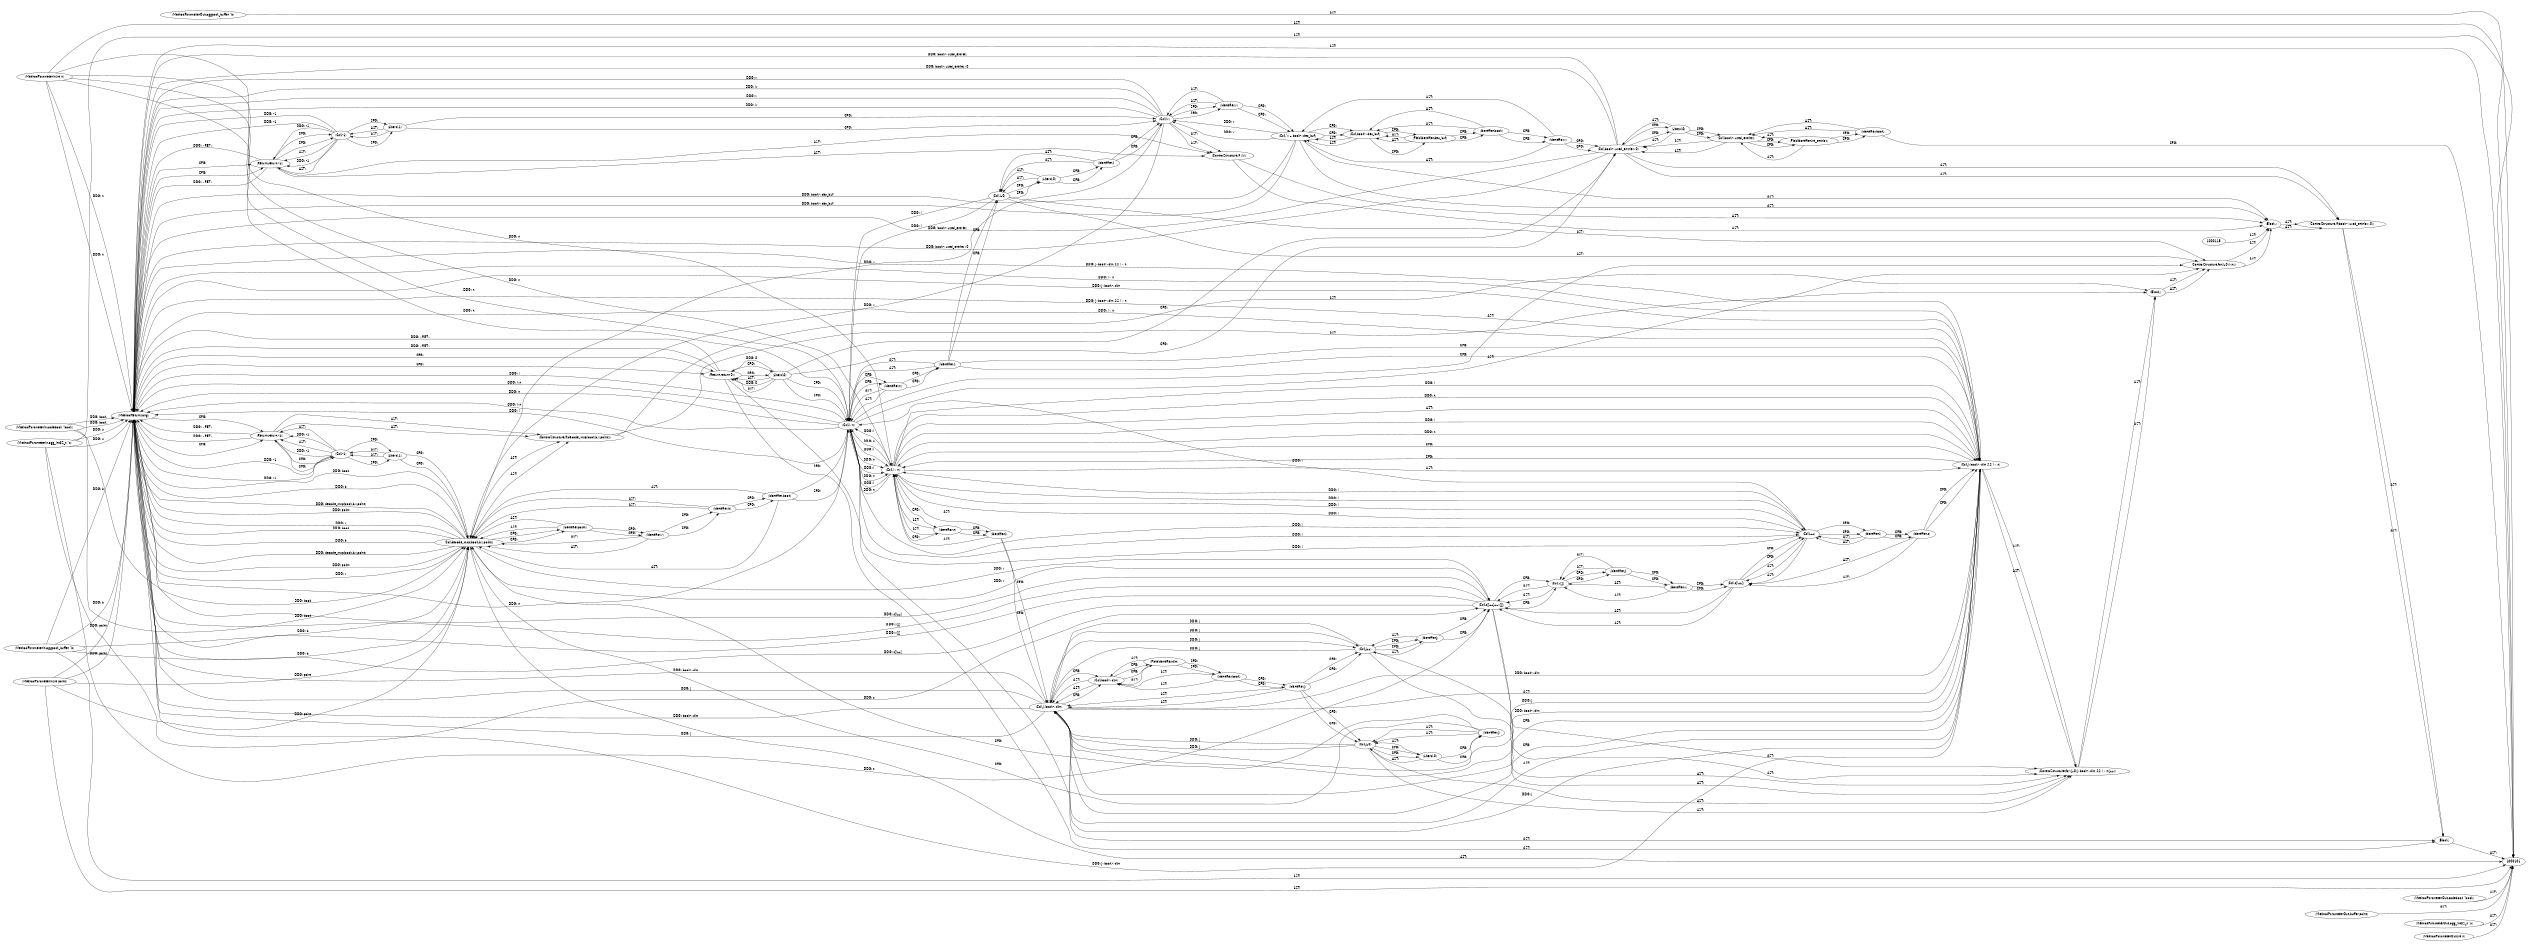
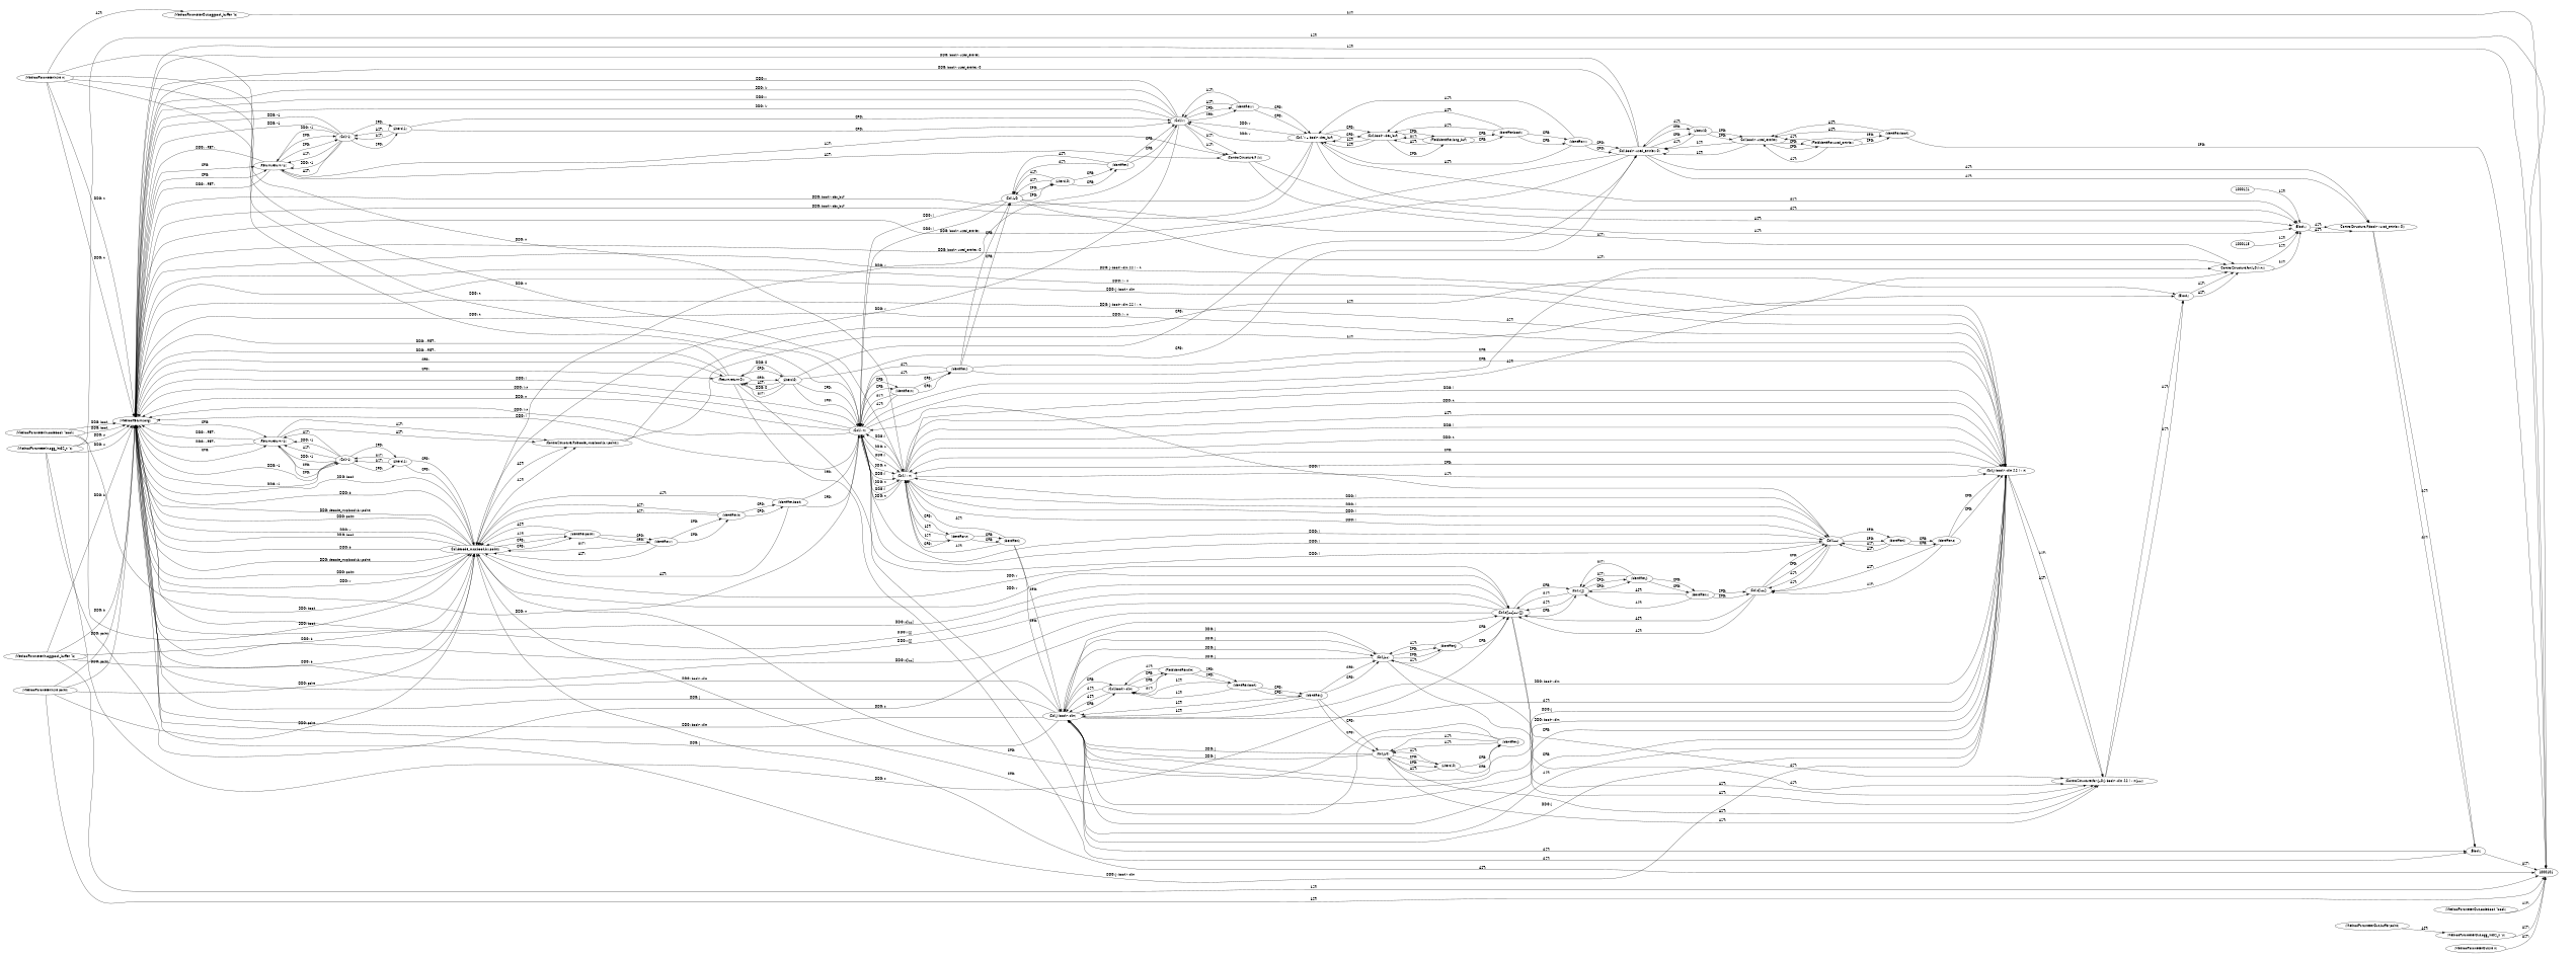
  digraph {
    fontname=Lato
    rankdir=LR
    node [fontname=Lato]
    edge [fontname=Lato]
    n1 [label="(MethodReturn,long)"]
    n2 [label="(Return,return -1;)"]
    n3 [label="(Return,return 0;)"]
    n4 [label="(Return,return -1;)"]
    1000101
    n6 [label="(ControlStructure,if(decode_map(book,b,v,point)))"]
    n7 [label="(Call,-1)"]
    n8 [label="(Literal,0)"]
    n9 [label="(Block,)"]
    n10 [label="(Call,-1)"]
    n11 [label="(ControlStructure,if (!v))"]
    n12 [label="(MethodParameterIn,codebook *book)"]
    n13 [label="(Call,decode_map(book,b,v,point))"]
    n14 [label="(Call,a[i++]+=v[j])"]
    n15 [label="(Identifier,point)"]
    n16 [label="(MethodParameterOut,codebook *book)"]
    n17 [label="(MethodParameterIn,ogg_int32_t *a)"]
    n18 [label="(ControlStructure,for (j=0;j<book->dim && i < n;j++))"]
    n19 [label="(Call,v[j])"]
    n20 [label="(MethodParameterOut,ogg_int32_t *a)"]
    n21 [label="(Identifier,v)"]
    n22 [label="(Block,)"]
    n23 [label="(Identifier,book)"]
    n24 [label="(Call,i<n)"]
    n25 [label="(Call,i < n)"]
    n26 [label="(Call,i++)"]
    n27 [label="(Identifier,n)"]
    n28 [label="(ControlStructure,for(i=0;i<n;))"]
    n29 [label="(Identifier,b)"]
    n30 [label="(Literal,1)"]
    n31 [label="(Call,j=0)"]
    n32 [label="(Literal,0)"]
    n33 [label="(Call,j<book->dim)"]
    n34 [label="(Identifier,j)"]
    n35 [label="(Call,j<book->dim && i < n)"]
    n36 [label="(Call,book->dim)"]
    n37 [label="(Call,j++)"]
    n38 [label="(Identifier,n)"]
    n39 [label="(FieldIdentifier,dim)"]
    n40 [label="(Identifier,j)"]
    n41 [label="(Identifier,j)"]
    n42 [label="(Identifier,book)"]
    n43 [label="(Identifier,i)"]
    n44 [label="(Identifier,i)"]
    n45 [label="(Call,a[i++])"]
    n46 [label="(Identifier,a)"]
    n47 [label="(Identifier,j)"]
    n48 [label="(Identifier,v)"]
    n49 [label="(Call,book->used_entries>0)"]
    n50 [label="(Literal,0)"]
    n51 [label="(ControlStructure,if(book->used_entries>0))"]
    n52 [label="(MethodParameterIn,oggpack_buffer *b)"]
    n53 [label="(MethodParameterOut,oggpack_buffer *b)"]
    n54 [label="(MethodParameterIn,int n)"]
    n55 [label="(MethodParameterOut,int n)"]
    n56 [label="(MethodParameterIn,int point)"]
    n57 [label="(MethodParameterOut,buffer point)"]
-   n58 [label="(FieldIdentifier,int_entries)"]
+   n58 [label="(FieldIdentifier,used_entries)"]
    n59 [label="(Call,book->used_entries)"]
    n60 [label="(Identifier,book)"]
    n61 [label="(Call,*v = book->dec_buf)"]
    n62 [label="(Call,book->dec_buf)"]
    n63 [label="(Block,)"]
    n64 [label="(Call,!v)"]
-   n65 [label="(FieldIdentifier,dec_buf)"]
+   n65 [label="(FieldIdentifier,long_buf)"]
    n66 [label="(Identifier,v)"]
    n67 [label="(Identifier,v)"]
    n68 [label="(Identifier,book)"]
    n69 [label="(Literal,1)"]
    n70 [label="(Literal,0)"]
    n71 [label="(Call,i=0)"]
    n72 [label="(Identifier,i)"]
    n73 [label="(Identifier,i)"]
    1000115
+   1000121
    n1 -> n2 [label="CFG: "]
    n1 -> n2 [label="CFG: "]
    n1 -> n3 [label="CFG: "]
    n1 -> n3 [label="CFG: "]
    n1 -> n4 [label="CFG: "]
    n1 -> n4 [label="CFG: "]
    n1 -> 1000101 [label="AST: "]
    n2 -> n1 [label="DDG: <RET>"]
    n2 -> n1 [label="DDG: <RET>"]
    n2 -> n6 [label="AST: "]
    n2 -> n6 [label="AST: "]
    n2 -> n7 [label="CFG: "]
    n2 -> n7 [label="CFG: "]
    n3 -> n1 [label="DDG: <RET>"]
    n3 -> n1 [label="DDG: <RET>"]
    n3 -> n8 [label="CFG: "]
    n3 -> n8 [label="CFG: "]
    n3 -> n9 [label="AST: "]
    n3 -> n9 [label="AST: "]
    n4 -> n1 [label="DDG: <RET>"]
    n4 -> n1 [label="DDG: <RET>"]
    n4 -> n10 [label="CFG: "]
    n4 -> n10 [label="CFG: "]
    n4 -> n11 [label="AST: "]
    n4 -> n11 [label="AST: "]
    n6 -> n22 [label="AST: "]
    n6 -> n22 [label="AST: "]
    n7 -> n1 [label="DDG: -1"]
    n7 -> n1 [label="DDG: -1"]
    n7 -> n2 [label="AST: "]
    n7 -> n2 [label="DDG: -1"]
    n7 -> n2 [label="AST: "]
    n7 -> n2 [label="DDG: -1"]
    n7 -> n30 [label="CFG: "]
    n7 -> n30 [label="CFG: "]
    n8 -> n3 [label="AST: "]
    n8 -> n3 [label="DDG: 0"]
    n8 -> n3 [label="AST: "]
    n8 -> n3 [label="DDG: 0"]
    n8 -> n24 [label="CFG: "]
    n8 -> n24 [label="CFG: "]
    n8 -> n49 [label="CFG: "]
    n8 -> n49 [label="CFG: "]
    n9 -> 1000101 [label="AST: "]
    n10 -> n1 [label="DDG: -1"]
    n10 -> n1 [label="DDG: -1"]
    n10 -> n4 [label="AST: "]
    n10 -> n4 [label="DDG: -1"]
    n10 -> n4 [label="AST: "]
    n10 -> n4 [label="DDG: -1"]
    n10 -> n69 [label="CFG: "]
    n10 -> n69 [label="CFG: "]
    n11 -> n63 [label="AST: "]
    n11 -> n63 [label="AST: "]
    n12 -> n1 [label="DDG: book"]
    n12 -> n1 [label="DDG: book"]
    n12 -> n13 [label="DDG: book"]
    n12 -> n13 [label="DDG: book"]
    n13 -> n1 [label="DDG: point"]
    n13 -> n1 [label="DDG: v"]
    n13 -> n1 [label="DDG: book"]
    n13 -> n1 [label="DDG: b"]
    n13 -> n1 [label="DDG: decode_map(book,b,v,point)"]
    n13 -> n1 [label="DDG: point"]
    n13 -> n1 [label="DDG: v"]
    n13 -> n1 [label="DDG: book"]
    n13 -> n1 [label="DDG: b"]
    n13 -> n1 [label="DDG: decode_map(book,b,v,point)"]
    n13 -> 1000101 [label="AST: "]
    n13 -> n6 [label="AST: "]
    n13 -> n6 [label="AST: "]
    n13 -> n14 [label="DDG: v"]
    n13 -> n14 [label="DDG: v"]
    n13 -> n15 [label="CFG: "]
    n13 -> n15 [label="CFG: "]
    n14 -> n1 [label="DDG: a[i++]"]
    n14 -> n1 [label="DDG: v[j]"]
    n14 -> n1 [label="DDG: a[i++]"]
    n14 -> n1 [label="DDG: v[j]"]
    n14 -> n18 [label="AST: "]
    n14 -> n18 [label="AST: "]
    n14 -> n19 [label="CFG: "]
    n14 -> n19 [label="CFG: "]
    n15 -> n13 [label="AST: "]
    n15 -> n13 [label="AST: "]
    n15 -> n21 [label="CFG: "]
    n15 -> n21 [label="CFG: "]
    n16 -> 1000101 [label="AST: "]
    n17 -> n1 [label="DDG: a"]
    n17 -> n1 [label="DDG: a"]
    n17 -> 1000101 [label="AST: "]
    n17 -> n14 [label="DDG: a"]
    n17 -> n14 [label="DDG: a"]
    n18 -> n22 [label="AST: "]
    n18 -> n22 [label="AST: "]
    n19 -> n14 [label="AST: "]
    n19 -> n14 [label="AST: "]
    n19 -> n47 [label="CFG: "]
    n19 -> n47 [label="CFG: "]
    n20 -> 1000101 [label="AST: "]
    n21 -> n13 [label="AST: "]
    n21 -> n13 [label="AST: "]
    n21 -> n29 [label="CFG: "]
    n21 -> n29 [label="CFG: "]
    n22 -> n28 [label="AST: "]
    n22 -> n28 [label="AST: "]
    n23 -> n13 [label="AST: "]
    n23 -> n13 [label="AST: "]
    n23 -> n24 [label="CFG: "]
    n23 -> n24 [label="CFG: "]
    n24 -> n1 [label="DDG: i"]
    n24 -> n1 [label="DDG: i<n"]
    n24 -> n1 [label="DDG: n"]
    n24 -> n1 [label="DDG: i"]
    n24 -> n1 [label="DDG: i<n"]
    n24 -> n1 [label="DDG: n"]
    n24 -> n25 [label="DDG: i"]
    n24 -> n25 [label="DDG: n"]
    n24 -> n25 [label="DDG: i"]
    n24 -> n25 [label="DDG: n"]
    n24 -> n26 [label="DDG: i"]
    n24 -> n26 [label="DDG: i"]
    n24 -> n27 [label="CFG: "]
    n24 -> n27 [label="CFG: "]
    n24 -> n28 [label="AST: "]
    n24 -> n28 [label="AST: "]
    n25 -> n24 [label="DDG: i"]
    n25 -> n24 [label="DDG: n"]
    n25 -> n24 [label="DDG: i"]
    n25 -> n24 [label="DDG: n"]
    n25 -> n26 [label="DDG: i"]
    n25 -> n26 [label="DDG: i"]
    n25 -> n35 [label="AST: "]
    n25 -> n35 [label="DDG: i"]
    n25 -> n35 [label="DDG: n"]
    n25 -> n35 [label="AST: "]
    n25 -> n35 [label="DDG: i"]
    n25 -> n35 [label="DDG: n"]
    n25 -> n38 [label="CFG: "]
    n25 -> n38 [label="CFG: "]
    n26 -> n24 [label="DDG: i"]
    n26 -> n24 [label="DDG: i"]
    n26 -> n25 [label="DDG: i"]
    n26 -> n25 [label="DDG: i"]
    n26 -> n44 [label="CFG: "]
    n26 -> n44 [label="CFG: "]
    n26 -> n45 [label="AST: "]
    n26 -> n45 [label="AST: "]
    n27 -> n24 [label="AST: "]
    n27 -> n24 [label="AST: "]
    n27 -> n73 [label="CFG: "]
    n27 -> n73 [label="CFG: "]
    n28 -> n63 [label="AST: "]
    n28 -> n63 [label="AST: "]
    n29 -> n13 [label="AST: "]
    n29 -> n13 [label="AST: "]
    n29 -> n23 [label="CFG: "]
    n29 -> n23 [label="CFG: "]
    n30 -> n7 [label="AST: "]
    n30 -> n7 [label="AST: "]
    n30 -> n13 [label="CFG: "]
    n30 -> n13 [label="CFG: "]
    n31 -> n18 [label="AST: "]
    n31 -> n18 [label="AST: "]
    n31 -> n32 [label="CFG: "]
    n31 -> n32 [label="CFG: "]
    n31 -> n33 [label="DDG: j"]
    n31 -> n33 [label="DDG: j"]
    n32 -> n31 [label="AST: "]
    n32 -> n31 [label="AST: "]
    n32 -> n34 [label="CFG: "]
    n32 -> n34 [label="CFG: "]
    n33 -> n1 [label="DDG: j"]
    n33 -> n1 [label="DDG: book->dim"]
    n33 -> n1 [label="DDG: j"]
    n33 -> n1 [label="DDG: book->dim"]
    n33 -> n35 [label="AST: "]
    n33 -> n35 [label="DDG: j"]
    n33 -> n35 [label="DDG: book->dim"]
    n33 -> n35 [label="AST: "]
    n33 -> n35 [label="DDG: j"]
    n33 -> n35 [label="DDG: book->dim"]
    n33 -> n36 [label="CFG: "]
    n33 -> n36 [label="CFG: "]
    n33 -> n37 [label="DDG: j"]
    n33 -> n37 [label="DDG: j"]
    n34 -> n13 [label="CFG: "]
    n34 -> n13 [label="CFG: "]
    n34 -> n31 [label="AST: "]
    n34 -> n31 [label="AST: "]
    n35 -> n1 [label="DDG: j<book->dim"]
    n35 -> n1 [label="DDG: j<book->dim && i < n"]
    n35 -> n1 [label="DDG: i < n"]
    n35 -> n1 [label="DDG: j<book->dim"]
    n35 -> n1 [label="DDG: j<book->dim && i < n"]
    n35 -> n1 [label="DDG: i < n"]
    n35 -> n18 [label="AST: "]
    n35 -> n18 [label="AST: "]
    n35 -> n25 [label="CFG: "]
    n35 -> n25 [label="CFG: "]
    n35 -> n33 [label="CFG: "]
    n35 -> n33 [label="CFG: "]
    n36 -> n33 [label="AST: "]
    n36 -> n33 [label="AST: "]
    n36 -> n39 [label="CFG: "]
    n36 -> n39 [label="CFG: "]
    n37 -> n18 [label="AST: "]
    n37 -> n18 [label="AST: "]
    n37 -> n33 [label="DDG: j"]
    n37 -> n33 [label="DDG: j"]
    n37 -> n40 [label="CFG: "]
    n37 -> n40 [label="CFG: "]
    n38 -> n25 [label="AST: "]
    n38 -> n25 [label="AST: "]
    n38 -> n43 [label="CFG: "]
    n38 -> n43 [label="CFG: "]
    n39 -> n36 [label="AST: "]
    n39 -> n36 [label="AST: "]
    n39 -> n42 [label="CFG: "]
    n39 -> n42 [label="CFG: "]
    n40 -> n14 [label="CFG: "]
    n40 -> n14 [label="CFG: "]
    n40 -> n37 [label="AST: "]
    n40 -> n37 [label="AST: "]
    n41 -> n31 [label="CFG: "]
    n41 -> n31 [label="CFG: "]
    n41 -> n33 [label="AST: "]
    n41 -> n33 [label="AST: "]
    n41 -> n37 [label="CFG: "]
    n41 -> n37 [label="CFG: "]
    n42 -> n36 [label="AST: "]
    n42 -> n36 [label="AST: "]
    n42 -> n41 [label="CFG: "]
    n42 -> n41 [label="CFG: "]
    n43 -> n25 [label="AST: "]
    n43 -> n25 [label="AST: "]
    n43 -> n33 [label="CFG: "]
    n43 -> n33 [label="CFG: "]
    n44 -> n26 [label="AST: "]
    n44 -> n26 [label="AST: "]
    n44 -> n46 [label="CFG: "]
    n44 -> n46 [label="CFG: "]
    n45 -> n14 [label="AST: "]
    n45 -> n14 [label="AST: "]
    n45 -> n26 [label="CFG: "]
    n45 -> n26 [label="CFG: "]
    n46 -> n35 [label="CFG: "]
    n46 -> n35 [label="CFG: "]
    n46 -> n45 [label="AST: "]
    n46 -> n45 [label="AST: "]
    n47 -> n19 [label="AST: "]
    n47 -> n19 [label="AST: "]
    n47 -> n48 [label="CFG: "]
    n47 -> n48 [label="CFG: "]
    n48 -> n19 [label="AST: "]
    n48 -> n19 [label="AST: "]
    n48 -> n45 [label="CFG: "]
    n48 -> n45 [label="CFG: "]
    n49 -> n1 [label="DDG: book->used_entries"]
    n49 -> n1 [label="DDG: book->used_entries>0"]
    n49 -> n1 [label="DDG: book->used_entries"]
    n49 -> n1 [label="DDG: book->used_entries>0"]
    n49 -> n50 [label="CFG: "]
    n49 -> n50 [label="CFG: "]
    n49 -> n51 [label="AST: "]
    n49 -> n51 [label="AST: "]
    n50 -> n49 [label="AST: "]
    n50 -> n49 [label="AST: "]
    n50 -> n59 [label="CFG: "]
    n50 -> n59 [label="CFG: "]
    n51 -> n9 [label="AST: "]
    n51 -> n9 [label="AST: "]
    n52 -> n1 [label="DDG: b"]
    n52 -> n1 [label="DDG: b"]
    n52 -> 1000101 [label="AST: "]
    n52 -> n13 [label="DDG: b"]
    n52 -> n13 [label="DDG: b"]
    n53 -> 1000101 [label="AST: "]
    n54 -> n1 [label="DDG: n"]
    n54 -> n1 [label="DDG: n"]
-   n54 -> 1000101 [label="AST: "]
+   n54 -> n53 [label="AST: "]
    n54 -> n24 [label="DDG: n"]
    n54 -> n24 [label="DDG: n"]
    n54 -> n25 [label="DDG: n"]
    n54 -> n25 [label="DDG: n"]
    n55 -> 1000101 [label="AST: "]
    n56 -> n1 [label="DDG: point"]
    n56 -> n1 [label="DDG: point"]
    n56 -> 1000101 [label="AST: "]
    n56 -> n13 [label="DDG: point"]
    n56 -> n13 [label="DDG: point"]
-   n57 -> 1000101 [label="AST: "]
+   n57 -> n20 [label="AST: "]
    n58 -> n59 [label="AST: "]
    n58 -> n59 [label="AST: "]
    n58 -> n60 [label="CFG: "]
    n58 -> n60 [label="CFG: "]
    n59 -> n49 [label="AST: "]
    n59 -> n49 [label="AST: "]
    n59 -> n58 [label="CFG: "]
    n59 -> n58 [label="CFG: "]
    n60 -> 1000101 [label="CFG: "]
    n60 -> n59 [label="AST: "]
    n60 -> n59 [label="AST: "]
    n61 -> n1 [label="DDG: book->dec_buf"]
    n61 -> n1 [label="DDG: book->dec_buf"]
    n61 -> n62 [label="CFG: "]
    n61 -> n62 [label="CFG: "]
    n61 -> n63 [label="AST: "]
    n61 -> n63 [label="AST: "]
    n61 -> n64 [label="DDG: v"]
    n61 -> n64 [label="DDG: v"]
    n62 -> n61 [label="AST: "]
    n62 -> n61 [label="AST: "]
    n62 -> n65 [label="CFG: "]
    n62 -> n65 [label="CFG: "]
    n63 -> n51 [label="AST: "]
    n63 -> n51 [label="AST: "]
    n64 -> n1 [label="DDG: v"]
    n64 -> n1 [label="DDG: !v"]
    n64 -> n1 [label="DDG: v"]
    n64 -> n1 [label="DDG: !v"]
    n64 -> n11 [label="AST: "]
    n64 -> n11 [label="AST: "]
    n64 -> n13 [label="DDG: v"]
    n64 -> n13 [label="DDG: v"]
    n64 -> n66 [label="CFG: "]
    n64 -> n66 [label="CFG: "]
    n65 -> n62 [label="AST: "]
    n65 -> n62 [label="AST: "]
    n65 -> n68 [label="CFG: "]
    n65 -> n68 [label="CFG: "]
    n66 -> n61 [label="CFG: "]
    n66 -> n61 [label="CFG: "]
    n66 -> n64 [label="AST: "]
    n66 -> n64 [label="AST: "]
    n67 -> n49 [label="CFG: "]
    n67 -> n49 [label="CFG: "]
    n67 -> n61 [label="AST: "]
    n67 -> n61 [label="AST: "]
    n68 -> n62 [label="AST: "]
    n68 -> n62 [label="AST: "]
    n68 -> n67 [label="CFG: "]
    n68 -> n67 [label="CFG: "]
    n69 -> n10 [label="AST: "]
    n69 -> n10 [label="AST: "]
    n69 -> n64 [label="CFG: "]
    n69 -> n64 [label="CFG: "]
    n70 -> n71 [label="AST: "]
    n70 -> n71 [label="AST: "]
    n70 -> n72 [label="CFG: "]
    n70 -> n72 [label="CFG: "]
    n71 -> n24 [label="DDG: i"]
    n71 -> n24 [label="DDG: i"]
    n71 -> n28 [label="AST: "]
    n71 -> n28 [label="AST: "]
    n71 -> n70 [label="CFG: "]
    n71 -> n70 [label="CFG: "]
    n72 -> n64 [label="CFG: "]
    n72 -> n64 [label="CFG: "]
    n72 -> n71 [label="AST: "]
    n72 -> n71 [label="AST: "]
    n73 -> n24 [label="AST: "]
    n73 -> n24 [label="AST: "]
    n73 -> n35 [label="CFG: "]
    n73 -> n35 [label="CFG: "]
    n73 -> n71 [label="CFG: "]
    n73 -> n71 [label="CFG: "]
    1000115 -> n63 [label="AST: "]
+   1000121 -> n63 [label="AST: "]
  }
